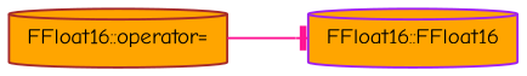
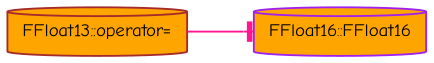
  digraph {
    rankdir=LR
    fontname="Comic Neue"
    node [fillcolor=orange fontname="Comic Neue" fontsize=10 shape=cylinder style=filled]
-   n1 [color=brown fontcolor=black height=0.2 label="FFloat16::operator=" width=0.4]
+   n1 [color=brown fontcolor=black height=0.2 label="FFloat13::operator=" width=0.4]
    n2 [color=purple height=0.2 label="FFloat16::FFloat16" width=0.4]
    n1 -> n2 [color=deeppink fontname="Comic Neue" fontsize=10 labelfontname=Helvetica labelfontsize=10 style=solid arrowhead=tee]
  }
